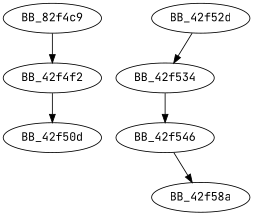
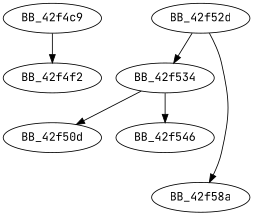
  digraph {
    fontname="JetBrains Mono"
    node [fontname="JetBrains Mono"]
    edge [fontname="JetBrains Mono"]
-   BB_42f4c9 [label=BB_82f4c9]
+   BB_42f4c9
    BB_42f4f2
    BB_42f50d
    BB_42f52d
    BB_42f534
    n6 [label=BB_42f58a]
    BB_42f546
    BB_42f4c9 -> BB_42f4f2
-   BB_42f4f2 -> BB_42f50d
+   BB_42f534 -> BB_42f50d
    BB_42f52d -> BB_42f534
-   BB_42f546 -> n6
+   BB_42f52d -> n6
    BB_42f534 -> BB_42f546
  }
